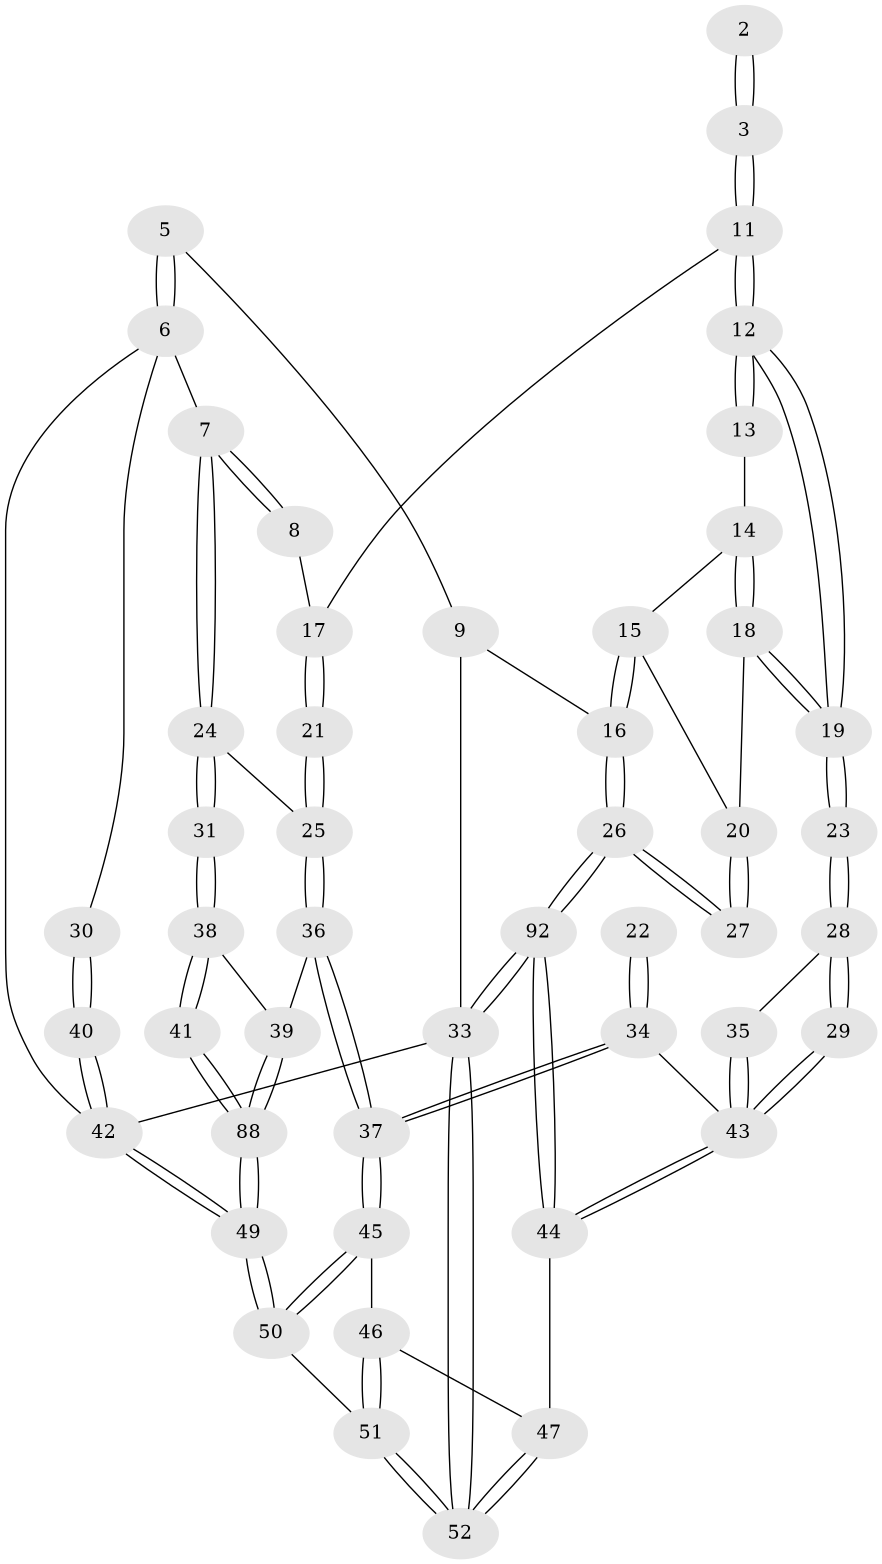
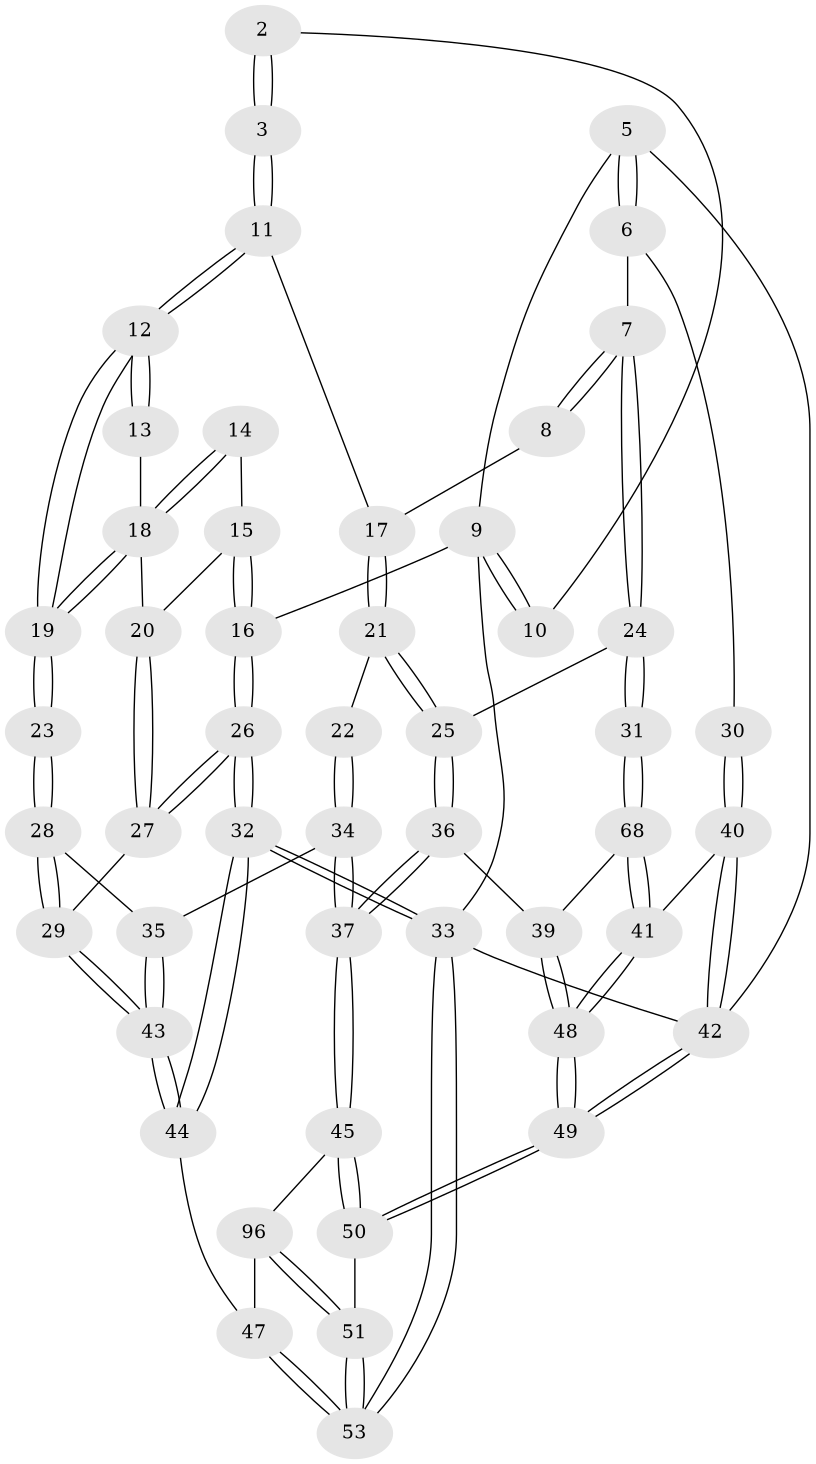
  graph {
    node [color=gray90 style=filled]
    2
    3
+   10
    5
    6
    9
    42
    11
    17
    12
    8
    7
    30
    16
    33
    49
    24
    40
    25
    31
    21
    26
-   52
+   52 [label=53]
    13
    14
    19
    23
    15
    18
    20
    27
-   32 [label=92]
+   32
    22
    28
    29
    34
    36
    35
    37
-   38
+   38 [label=68]
    39
    44
    43
    41
    47
    45
-   48 [label=88]
-   46
+   48
+   46 [label=96]
    50
    51
    2 -- 3
    2 -- 3
+   2 -- 10
    3 -- 11
    3 -- 11
    5 -- 6
    5 -- 6
    5 -- 9
-   6 -- 42
+   5 -- 42
    6 -- 7
    6 -- 30
+   9 -- 10
+   9 -- 10
    9 -- 16
    9 -- 33
    42 -- 49
    42 -- 49
    11 -- 17
    11 -- 12
    11 -- 12
    17 -- 21
    17 -- 21
    12 -- 13
    12 -- 13
    12 -- 19
    12 -- 19
    8 -- 17
    7 -- 8
    7 -- 8
    7 -- 24
    7 -- 24
    30 -- 40
    30 -- 40
    16 -- 26
    16 -- 26
    33 -- 42
    33 -- 52
    33 -- 52
    49 -- 50
    49 -- 50
    24 -- 25
    24 -- 31
    24 -- 31
    40 -- 42
    40 -- 42
+   40 -- 41
    25 -- 36
    25 -- 36
    31 -- 38
    31 -- 38
    21 -- 25
    21 -- 25
+   21 -- 22
    26 -- 27
    26 -- 27
    26 -- 32
    26 -- 32
-   13 -- 14
+   13 -- 18
    14 -- 15
    14 -- 18
    14 -- 18
    19 -- 23
    19 -- 23
    23 -- 28
    23 -- 28
    15 -- 16
    15 -- 16
    15 -- 20
    18 -- 19
    18 -- 19
    18 -- 20
    20 -- 27
    20 -- 27
+   27 -- 29
    32 -- 33
    32 -- 33
    32 -- 44
    32 -- 44
    22 -- 34
    22 -- 34
    28 -- 29
    28 -- 29
    28 -- 35
    29 -- 43
    29 -- 43
-   34 -- 43
+   34 -- 35
    34 -- 37
    34 -- 37
    36 -- 37
    36 -- 37
    36 -- 39
    35 -- 43
    35 -- 43
    37 -- 45
    37 -- 45
    38 -- 39
    38 -- 41
    38 -- 41
    39 -- 48
    39 -- 48
    44 -- 47
    43 -- 44
    43 -- 44
    41 -- 48
    41 -- 48
    47 -- 52
    47 -- 52
    45 -- 46
    45 -- 50
    45 -- 50
    48 -- 49
    48 -- 49
    46 -- 47
    46 -- 51
    46 -- 51
    50 -- 51
    51 -- 52
    51 -- 52
  }
